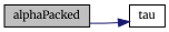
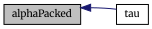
  digraph {
    rankdir=LR
    fontname=Merriweather
    node [color=black fontname=Merriweather fontsize=10 shape=record]
    n1 [fillcolor=grey75 fontcolor=black height=0.2 label=alphaPacked style=filled width=0.4]
    n2 [height=0.2 label=tau width=0.4]
-   n1 -> n2 [color=midnightblue fontname=Merriweather fontsize=10 labelfontname=Helvetica labelfontsize=10 style=solid]
+   n2 -> n1 [color=midnightblue fontname=Merriweather fontsize=10 labelfontname=Helvetica labelfontsize=10 style=solid]
  }
